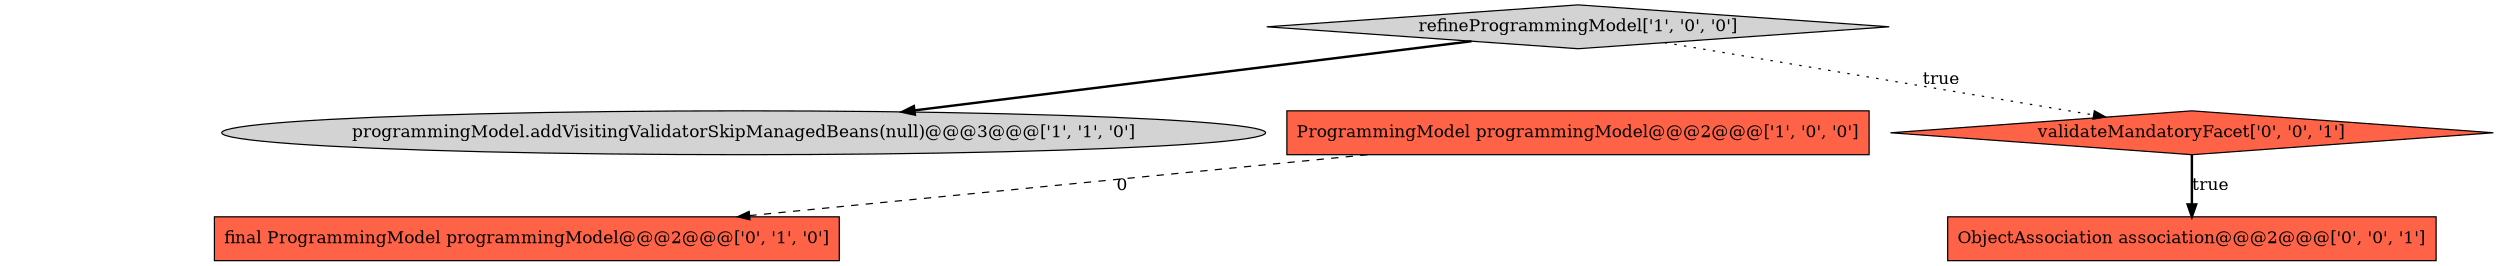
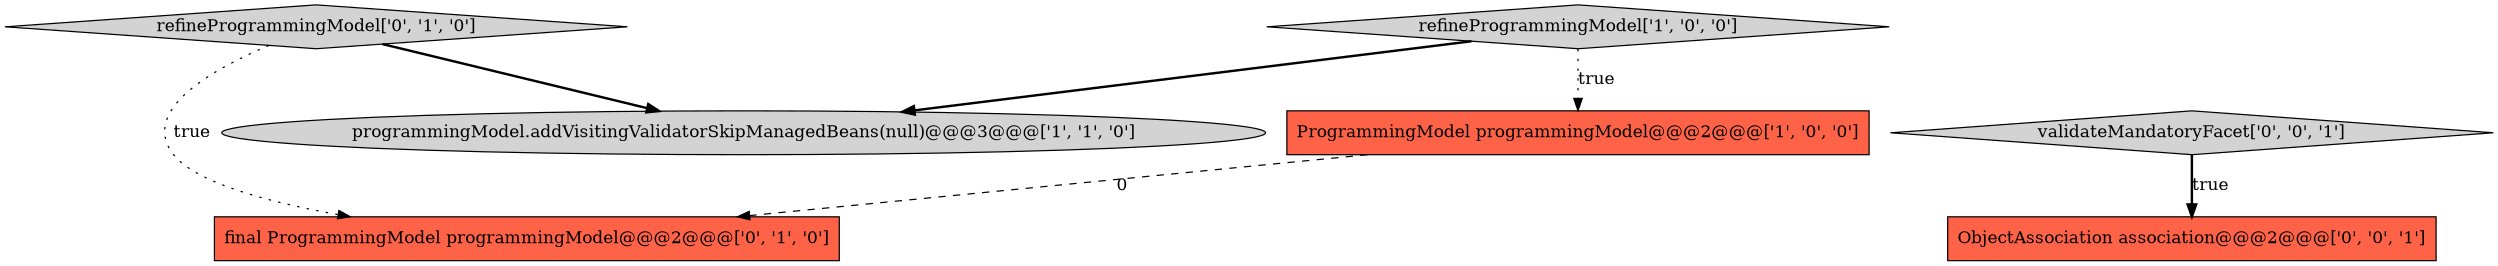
  digraph {
    node [fillcolor=lightgray shape=box style=filled]
    edge [style=bold]
    n1 [fillcolor=tomato label="ProgrammingModel programmingModel@@@2@@@['1', '0', '0']"]
    n2 [fillcolor=tomato label="final ProgrammingModel programmingModel@@@2@@@['0', '1', '0']"]
    n3 [label="refineProgrammingModel['1', '0', '0']" shape=diamond]
    n4 [label="programmingModel.addVisitingValidatorSkipManagedBeans(null)@@@3@@@['1', '1', '0']" shape=ellipse]
    n5 [fillcolor=tomato label="ObjectAssociation association@@@2@@@['0', '0', '1']"]
-   n7 [fillcolor=tomato label="validateMandatoryFacet['0', '0', '1']" shape=diamond]
+   n6 [label="refineProgrammingModel['0', '1', '0']" shape=diamond]
+   n7 [label="validateMandatoryFacet['0', '0', '1']" shape=diamond]
    n1 -> n2 [label=0 style=dashed]
-   n3 -> n7 [label=true style=dotted]
+   n3 -> n1 [label=true style=dotted]
    n3 -> n4
+   n6 -> n2 [label=true style=dotted]
+   n6 -> n4
    n7 -> n5 [label=true]
  }
